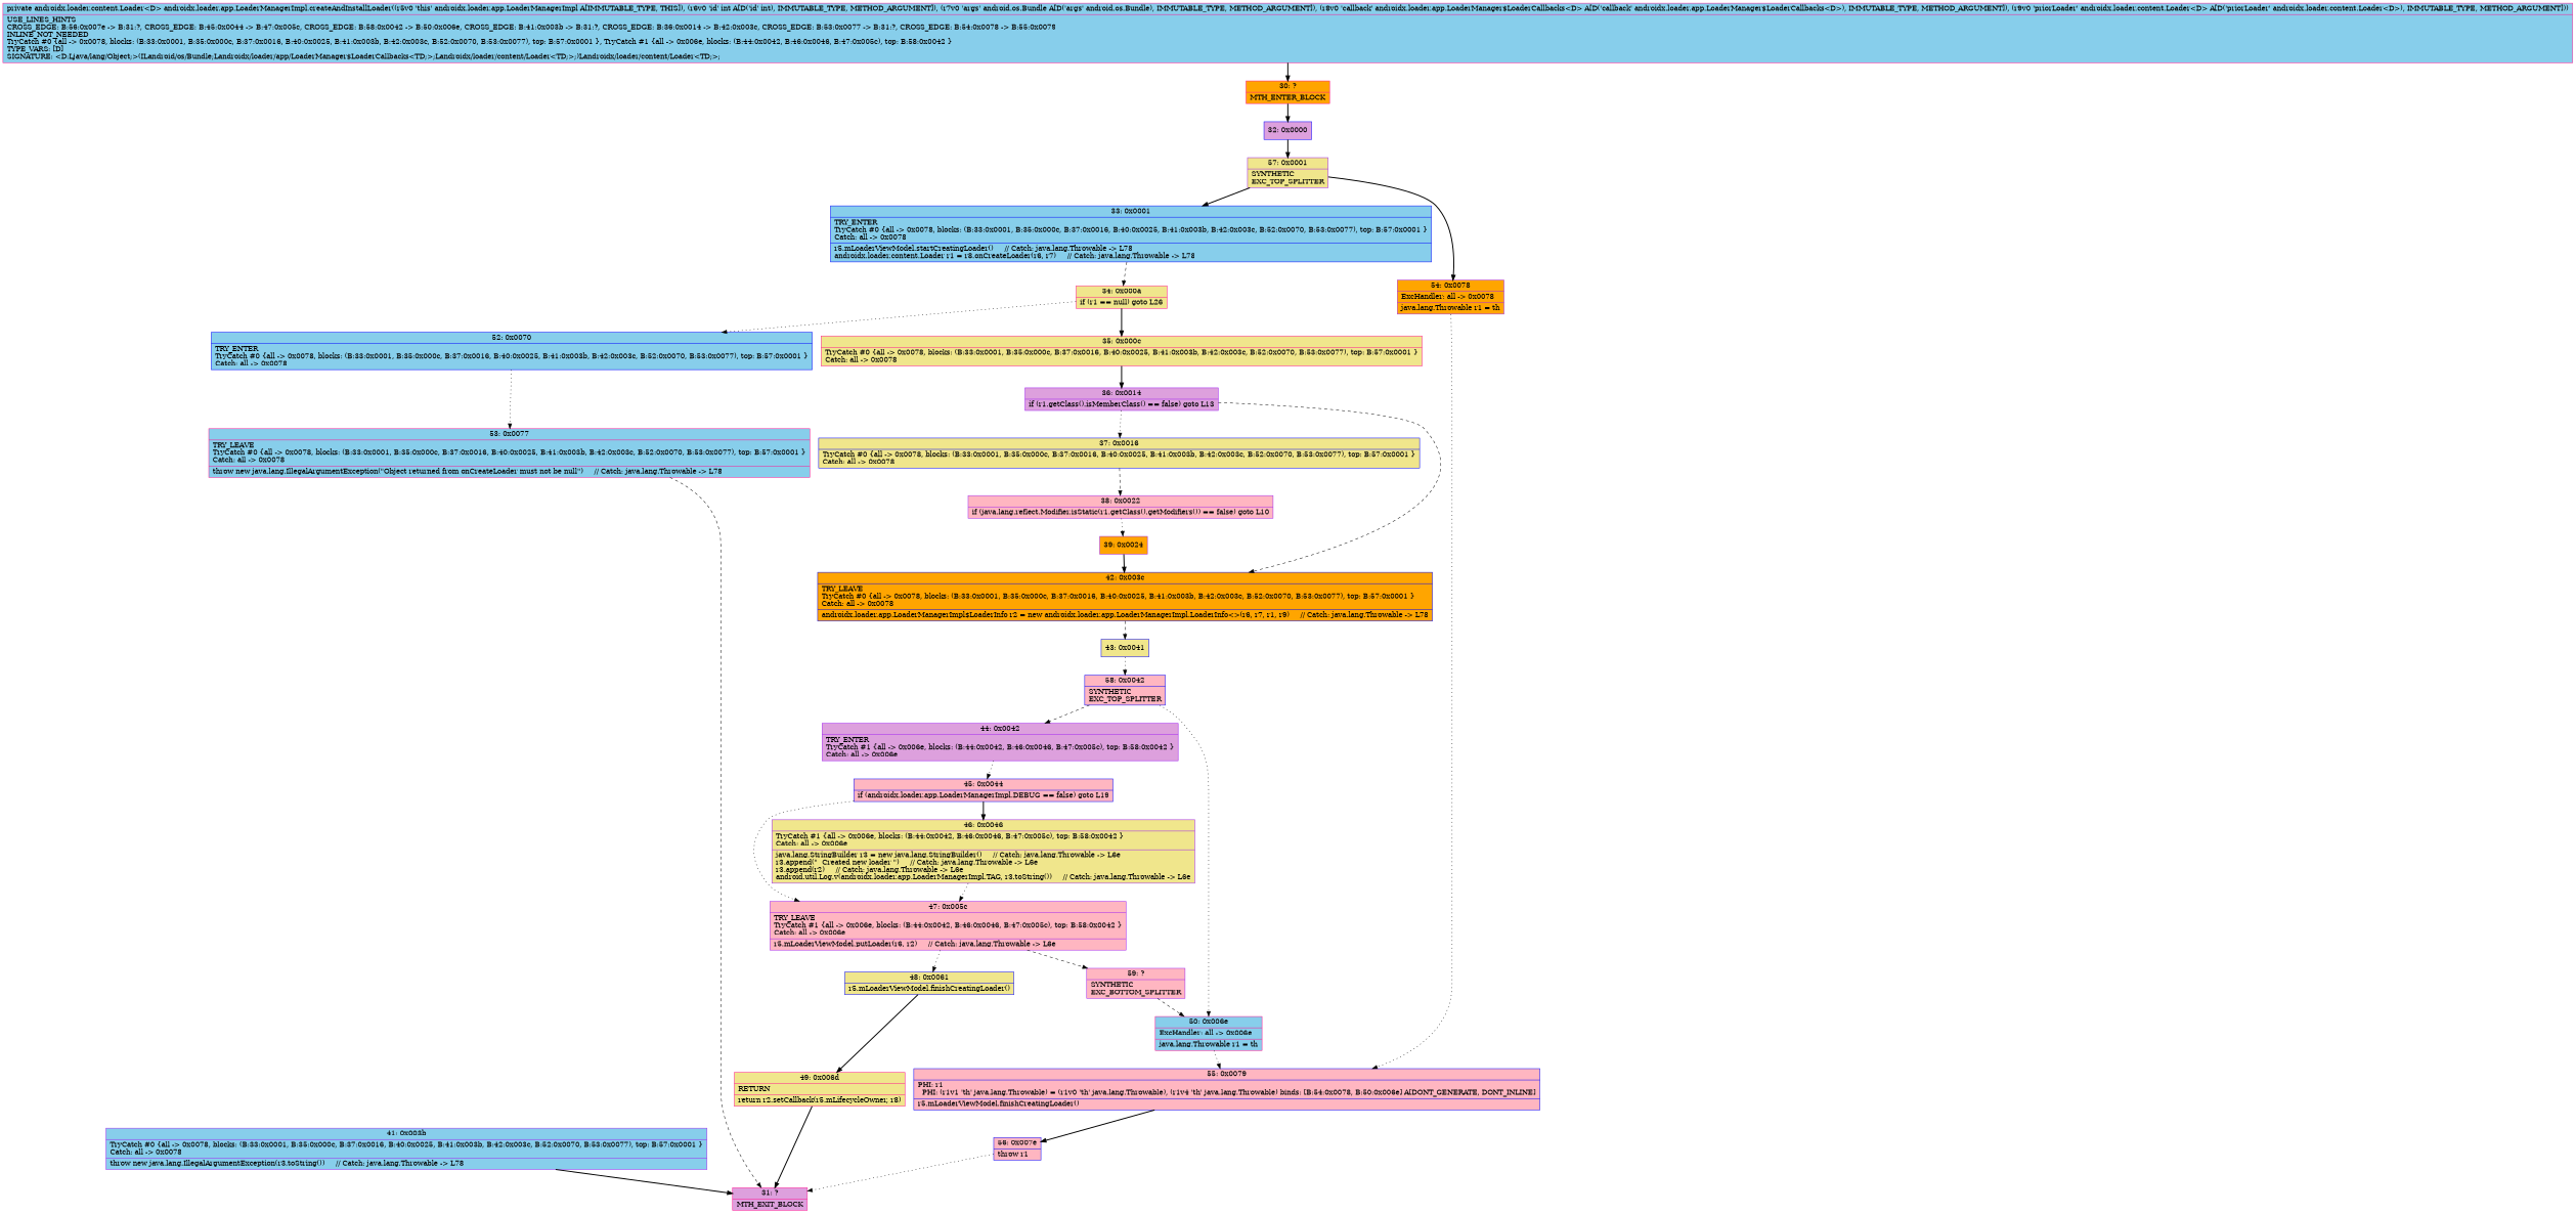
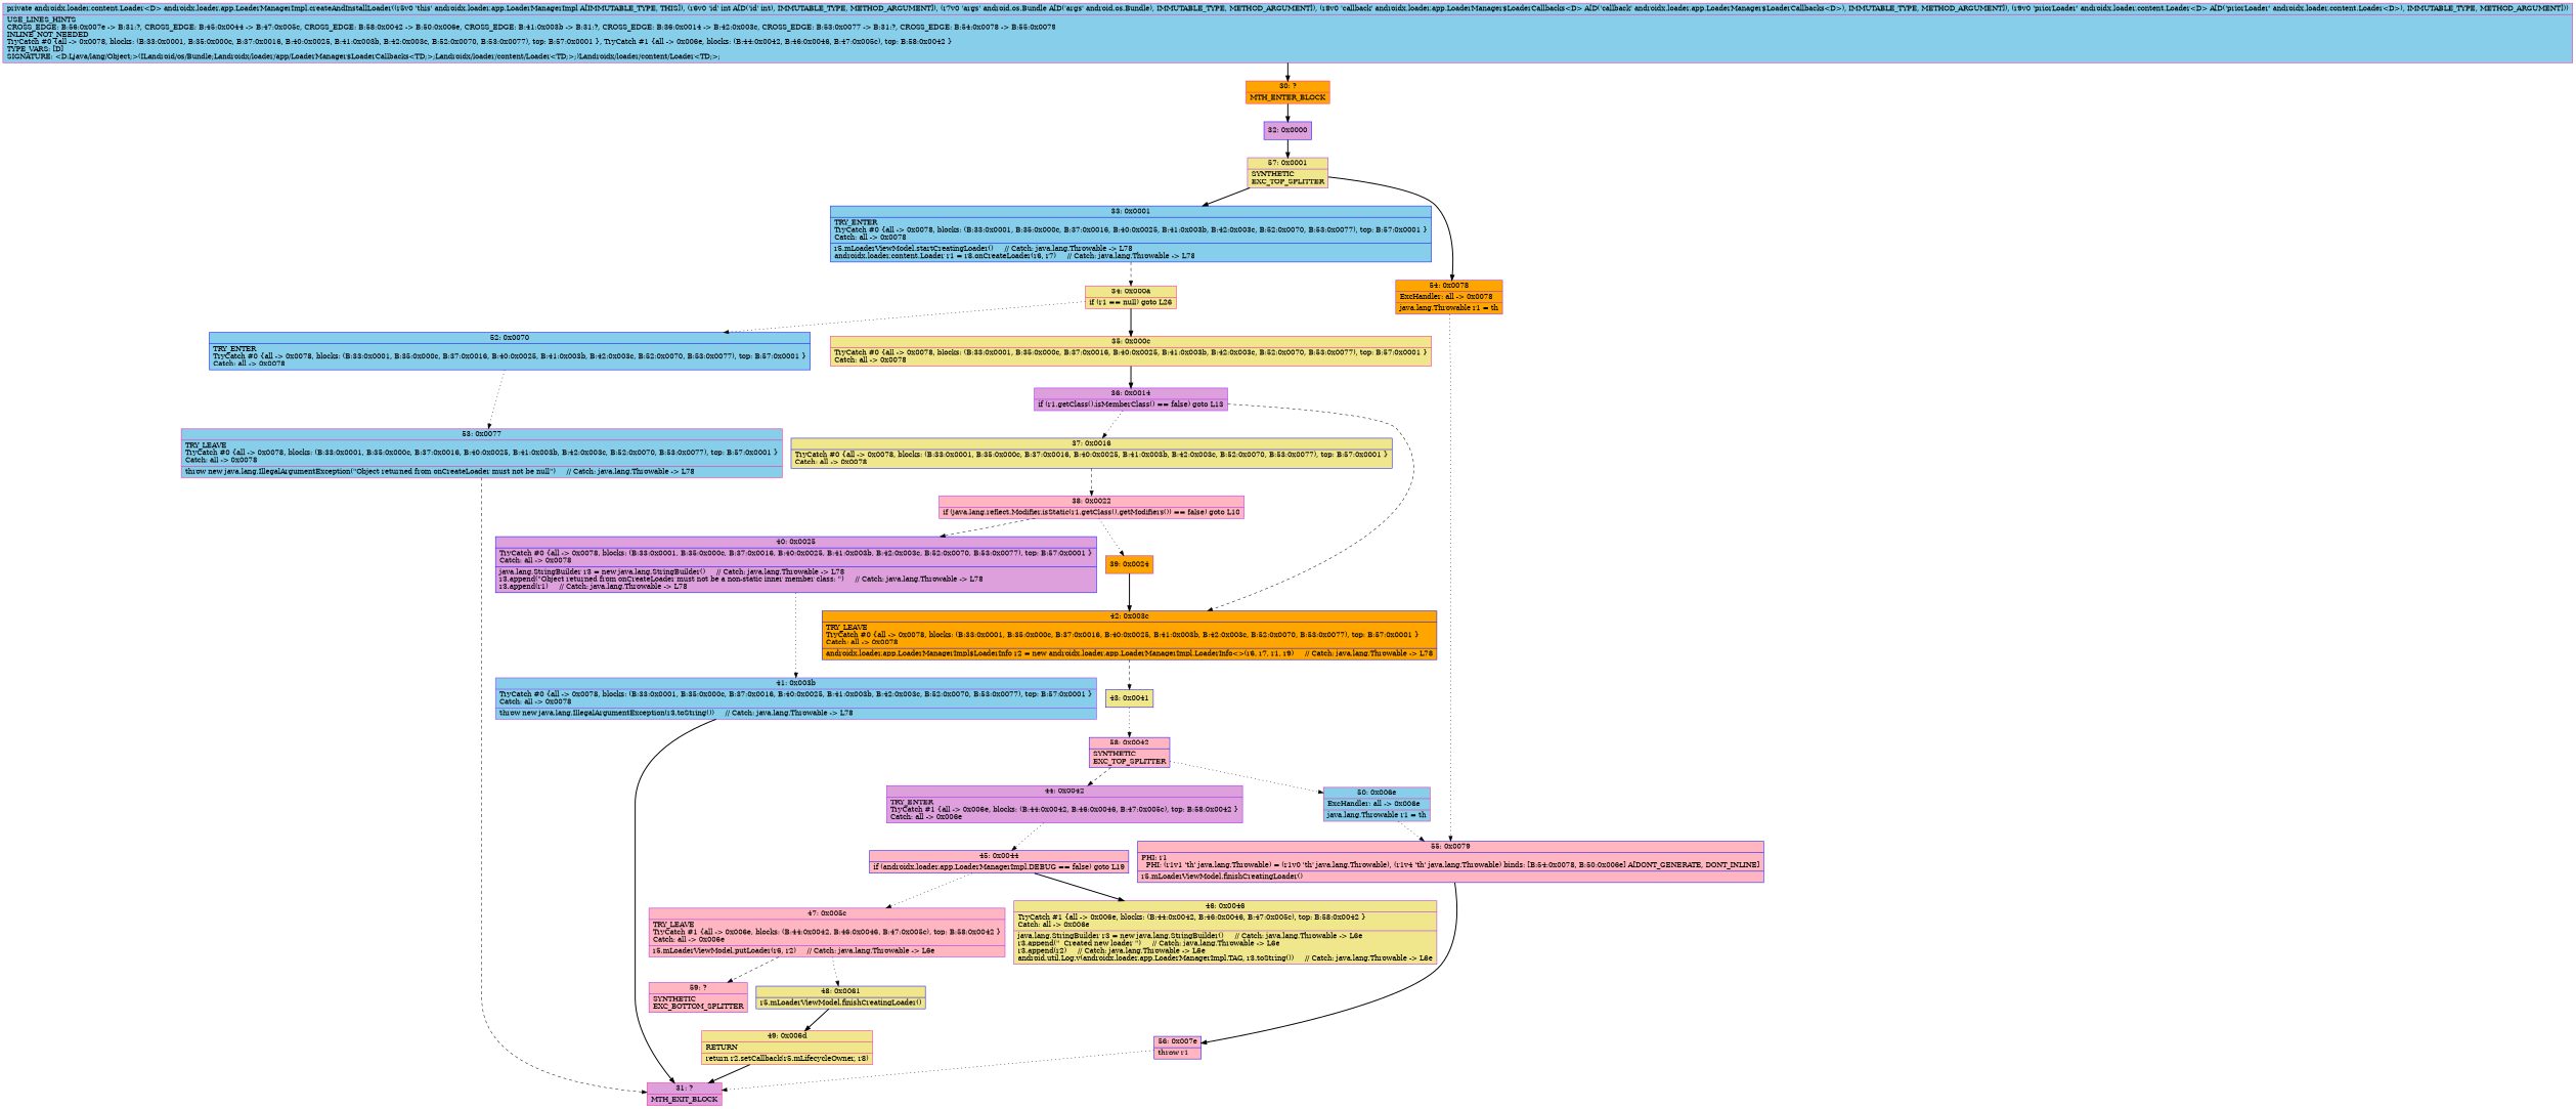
  digraph {
    node [color=blue fillcolor=khaki shape=record style=filled]
    edge [style=dotted]
    n1 [color=deeppink fillcolor=orange label="{30\:\ ?|MTH_ENTER_BLOCK\l}"]
    n2 [fillcolor=plum label="{32\:\ 0x0000}"]
    n3 [color=purple label="{57\:\ 0x0001|SYNTHETIC\lEXC_TOP_SPLITTER\l}"]
    n4 [fillcolor=skyblue label="{33\:\ 0x0001|TRY_ENTER\lTryCatch #0 \{all \-\> 0x0078, blocks: (B:33:0x0001, B:35:0x000c, B:37:0x0016, B:40:0x0025, B:41:0x003b, B:42:0x003c, B:52:0x0070, B:53:0x0077), top: B:57:0x0001 \}\lCatch: all \-\> 0x0078\l|r5.mLoaderViewModel.startCreatingLoader()     \/\/ Catch: java.lang.Throwable \-\> L78\landroidx.loader.content.Loader r1 = r8.onCreateLoader(r6, r7)     \/\/ Catch: java.lang.Throwable \-\> L78\l}"]
    n5 [color=purple fillcolor=orange label="{54\:\ 0x0078|ExcHandler: all \-\> 0x0078\l|java.lang.Throwable r1 = th\l}"]
    n6 [color=deeppink label="{34\:\ 0x000a|if (r1 == null) goto L26\l}"]
    n7 [fillcolor=lightpink label="{55\:\ 0x0079|PHI: r1 \l  PHI: (r1v1 'th' java.lang.Throwable) = (r1v0 'th' java.lang.Throwable), (r1v4 'th' java.lang.Throwable) binds: [B:54:0x0078, B:50:0x006e] A[DONT_GENERATE, DONT_INLINE]\l|r5.mLoaderViewModel.finishCreatingLoader()\l}"]
    n8 [color=deeppink label="{35\:\ 0x000c|TryCatch #0 \{all \-\> 0x0078, blocks: (B:33:0x0001, B:35:0x000c, B:37:0x0016, B:40:0x0025, B:41:0x003b, B:42:0x003c, B:52:0x0070, B:53:0x0077), top: B:57:0x0001 \}\lCatch: all \-\> 0x0078\l}"]
    n9 [fillcolor=skyblue label="{52\:\ 0x0070|TRY_ENTER\lTryCatch #0 \{all \-\> 0x0078, blocks: (B:33:0x0001, B:35:0x000c, B:37:0x0016, B:40:0x0025, B:41:0x003b, B:42:0x003c, B:52:0x0070, B:53:0x0077), top: B:57:0x0001 \}\lCatch: all \-\> 0x0078\l}"]
    n10 [color=purple fillcolor=plum label="{36\:\ 0x0014|if (r1.getClass().isMemberClass() == false) goto L13\l}"]
    n11 [color=deeppink fillcolor=skyblue label="{53\:\ 0x0077|TRY_LEAVE\lTryCatch #0 \{all \-\> 0x0078, blocks: (B:33:0x0001, B:35:0x000c, B:37:0x0016, B:40:0x0025, B:41:0x003b, B:42:0x003c, B:52:0x0070, B:53:0x0077), top: B:57:0x0001 \}\lCatch: all \-\> 0x0078\l|throw new java.lang.IllegalArgumentException(\"Object returned from onCreateLoader must not be null\")     \/\/ Catch: java.lang.Throwable \-\> L78\l}"]
    n12 [label="{37\:\ 0x0016|TryCatch #0 \{all \-\> 0x0078, blocks: (B:33:0x0001, B:35:0x000c, B:37:0x0016, B:40:0x0025, B:41:0x003b, B:42:0x003c, B:52:0x0070, B:53:0x0077), top: B:57:0x0001 \}\lCatch: all \-\> 0x0078\l}"]
    n13 [fillcolor=orange label="{42\:\ 0x003c|TRY_LEAVE\lTryCatch #0 \{all \-\> 0x0078, blocks: (B:33:0x0001, B:35:0x000c, B:37:0x0016, B:40:0x0025, B:41:0x003b, B:42:0x003c, B:52:0x0070, B:53:0x0077), top: B:57:0x0001 \}\lCatch: all \-\> 0x0078\l|androidx.loader.app.LoaderManagerImpl$LoaderInfo r2 = new androidx.loader.app.LoaderManagerImpl.LoaderInfo\<\>(r6, r7, r1, r9)     \/\/ Catch: java.lang.Throwable \-\> L78\l}"]
    n14 [color=purple fillcolor=lightpink label="{38\:\ 0x0022|if (java.lang.reflect.Modifier.isStatic(r1.getClass().getModifiers()) == false) goto L10\l}"]
    n15 [label="{43\:\ 0x0041}"]
    n16 [color=purple fillcolor=orange label="{39\:\ 0x0024}"]
+   n17 [fillcolor=plum label="{40\:\ 0x0025|TryCatch #0 \{all \-\> 0x0078, blocks: (B:33:0x0001, B:35:0x000c, B:37:0x0016, B:40:0x0025, B:41:0x003b, B:42:0x003c, B:52:0x0070, B:53:0x0077), top: B:57:0x0001 \}\lCatch: all \-\> 0x0078\l|java.lang.StringBuilder r3 = new java.lang.StringBuilder()     \/\/ Catch: java.lang.Throwable \-\> L78\lr3.append(\"Object returned from onCreateLoader must not be a non\-static inner member class: \")     \/\/ Catch: java.lang.Throwable \-\> L78\lr3.append(r1)     \/\/ Catch: java.lang.Throwable \-\> L78\l}"]
    n18 [color=purple fillcolor=skyblue label="{41\:\ 0x003b|TryCatch #0 \{all \-\> 0x0078, blocks: (B:33:0x0001, B:35:0x000c, B:37:0x0016, B:40:0x0025, B:41:0x003b, B:42:0x003c, B:52:0x0070, B:53:0x0077), top: B:57:0x0001 \}\lCatch: all \-\> 0x0078\l|throw new java.lang.IllegalArgumentException(r3.toString())     \/\/ Catch: java.lang.Throwable \-\> L78\l}"]
    n19 [color=deeppink fillcolor=plum label="{31\:\ ?|MTH_EXIT_BLOCK\l}"]
    n20 [fillcolor=lightpink label="{58\:\ 0x0042|SYNTHETIC\lEXC_TOP_SPLITTER\l}"]
    n21 [color=purple fillcolor=plum label="{44\:\ 0x0042|TRY_ENTER\lTryCatch #1 \{all \-\> 0x006e, blocks: (B:44:0x0042, B:46:0x0046, B:47:0x005c), top: B:58:0x0042 \}\lCatch: all \-\> 0x006e\l}"]
    n22 [color=deeppink fillcolor=skyblue label="{50\:\ 0x006e|ExcHandler: all \-\> 0x006e\l|java.lang.Throwable r1 = th\l}"]
    n23 [fillcolor=lightpink label="{45\:\ 0x0044|if (androidx.loader.app.LoaderManagerImpl.DEBUG == false) goto L19\l}"]
    n24 [color=purple label="{46\:\ 0x0046|TryCatch #1 \{all \-\> 0x006e, blocks: (B:44:0x0042, B:46:0x0046, B:47:0x005c), top: B:58:0x0042 \}\lCatch: all \-\> 0x006e\l|java.lang.StringBuilder r3 = new java.lang.StringBuilder()     \/\/ Catch: java.lang.Throwable \-\> L6e\lr3.append(\"  Created new loader \")     \/\/ Catch: java.lang.Throwable \-\> L6e\lr3.append(r2)     \/\/ Catch: java.lang.Throwable \-\> L6e\landroid.util.Log.v(androidx.loader.app.LoaderManagerImpl.TAG, r3.toString())     \/\/ Catch: java.lang.Throwable \-\> L6e\l}"]
    n25 [color=purple fillcolor=lightpink label="{47\:\ 0x005c|TRY_LEAVE\lTryCatch #1 \{all \-\> 0x006e, blocks: (B:44:0x0042, B:46:0x0046, B:47:0x005c), top: B:58:0x0042 \}\lCatch: all \-\> 0x006e\l|r5.mLoaderViewModel.putLoader(r6, r2)     \/\/ Catch: java.lang.Throwable \-\> L6e\l}"]
    n26 [label="{48\:\ 0x0061|r5.mLoaderViewModel.finishCreatingLoader()\l}"]
    n27 [color=purple fillcolor=lightpink label="{59\:\ ?|SYNTHETIC\lEXC_BOTTOM_SPLITTER\l}"]
    n28 [color=deeppink label="{49\:\ 0x006d|RETURN\l|return r2.setCallback(r5.mLifecycleOwner, r8)\l}"]
    n29 [fillcolor=lightpink label="{56\:\ 0x007e|throw r1\l}"]
    n30 [color=deeppink fillcolor=skyblue label="{private androidx.loader.content.Loader\<D\> androidx.loader.app.LoaderManagerImpl.createAndInstallLoader((r5v0 'this' androidx.loader.app.LoaderManagerImpl A[IMMUTABLE_TYPE, THIS]), (r6v0 'id' int A[D('id' int), IMMUTABLE_TYPE, METHOD_ARGUMENT]), (r7v0 'args' android.os.Bundle A[D('args' android.os.Bundle), IMMUTABLE_TYPE, METHOD_ARGUMENT]), (r8v0 'callback' androidx.loader.app.LoaderManager$LoaderCallbacks\<D\> A[D('callback' androidx.loader.app.LoaderManager$LoaderCallbacks\<D\>), IMMUTABLE_TYPE, METHOD_ARGUMENT]), (r9v0 'priorLoader' androidx.loader.content.Loader\<D\> A[D('priorLoader' androidx.loader.content.Loader\<D\>), IMMUTABLE_TYPE, METHOD_ARGUMENT]))  | USE_LINES_HINTS\lCROSS_EDGE: B:56:0x007e \-\> B:31:?, CROSS_EDGE: B:45:0x0044 \-\> B:47:0x005c, CROSS_EDGE: B:58:0x0042 \-\> B:50:0x006e, CROSS_EDGE: B:41:0x003b \-\> B:31:?, CROSS_EDGE: B:36:0x0014 \-\> B:42:0x003c, CROSS_EDGE: B:53:0x0077 \-\> B:31:?, CROSS_EDGE: B:54:0x0078 \-\> B:55:0x0079\lINLINE_NOT_NEEDED\lTryCatch #0 \{all \-\> 0x0078, blocks: (B:33:0x0001, B:35:0x000c, B:37:0x0016, B:40:0x0025, B:41:0x003b, B:42:0x003c, B:52:0x0070, B:53:0x0077), top: B:57:0x0001 \}, TryCatch #1 \{all \-\> 0x006e, blocks: (B:44:0x0042, B:46:0x0046, B:47:0x005c), top: B:58:0x0042 \}\lTYPE_VARS: [D]\lSIGNATURE: \<D:Ljava\/lang\/Object;\>(ILandroid\/os\/Bundle;Landroidx\/loader\/app\/LoaderManager$LoaderCallbacks\<TD;\>;Landroidx\/loader\/content\/Loader\<TD;\>;)Landroidx\/loader\/content\/Loader\<TD;\>;\l}"]
    n1 -> n2 [style=bold]
    n2 -> n3 [style=bold]
    n3 -> n4 [style=bold]
    n3 -> n5 [style=bold]
    n4 -> n6 [style=dashed]
    n5 -> n7
    n6 -> n8 [style=bold]
    n6 -> n9
    n7 -> n29 [style=bold]
    n8 -> n10 [style=bold]
    n9 -> n11
    n10 -> n12
    n10 -> n13 [style=dashed]
    n11 -> n19 [style=dashed]
    n12 -> n14 [style=dashed]
    n13 -> n15 [style=dashed]
    n14 -> n16
+   n14 -> n17 [style=dashed]
    n15 -> n20
    n16 -> n13 [style=bold]
+   n17 -> n18
    n18 -> n19 [style=bold]
    n20 -> n21 [style=dashed]
    n20 -> n22
    n21 -> n23
    n22 -> n7
    n23 -> n24 [style=bold]
    n23 -> n25
-   n24 -> n25
    n25 -> n26
    n25 -> n27 [style=dashed]
    n26 -> n28 [style=bold]
-   n27 -> n22 [style=dashed]
    n28 -> n19 [style=bold]
    n29 -> n19
    n30 -> n1 [style=bold]
  }
